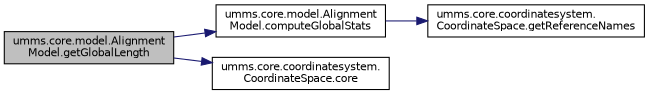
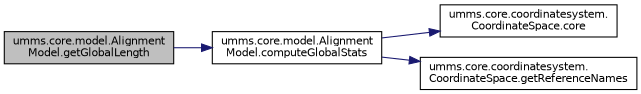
  digraph {
    rankdir=LR
    node [color=black fillcolor=white fontname=Helvetica fontsize=10 shape=record style=filled]
    edge [color=midnightblue fontname=Helvetica fontsize=10 labelfontname=Helvetica labelfontsize=10 style=solid]
    n1 [fillcolor=grey75 fontcolor=black height=0.2 label="umms.core.model.Alignment\lModel.getGlobalLength" width=0.4]
    n2 [height=0.2 label="umms.core.model.Alignment\lModel.computeGlobalStats" width=0.4]
    n3 [height=0.2 label="umms.core.coordinatesystem.\lCoordinateSpace.core" width=0.4]
    n4 [height=0.2 label="umms.core.coordinatesystem.\lCoordinateSpace.getReferenceNames" width=0.4]
    n1 -> n2
-   n1 -> n3
+   n2 -> n3
    n2 -> n4
  }
